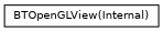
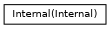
  digraph {
    rankdir=LR
-   n1 [color=black fillcolor=white fontname=Helvetica fontsize=10 height=0.2 label="BTOpenGLView(Internal)" shape=record style=filled width=0.4]
+   n1 [color=black fillcolor=white fontname=Helvetica fontsize=10 height=0.2 label="Internal(Internal)" shape=record style=filled width=0.4]
  }
